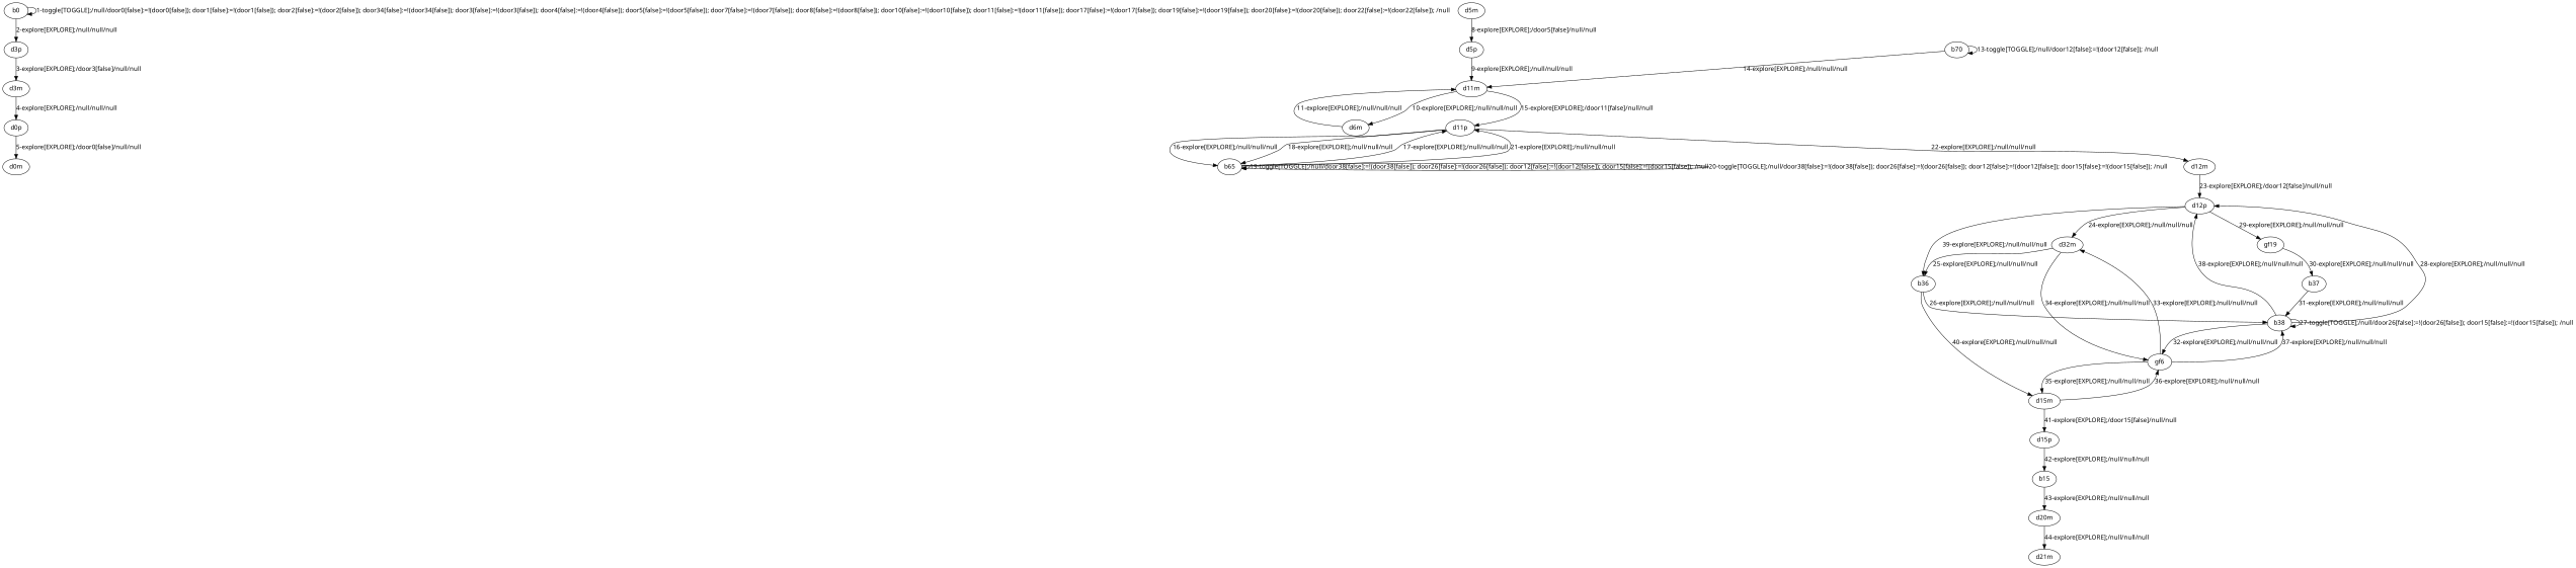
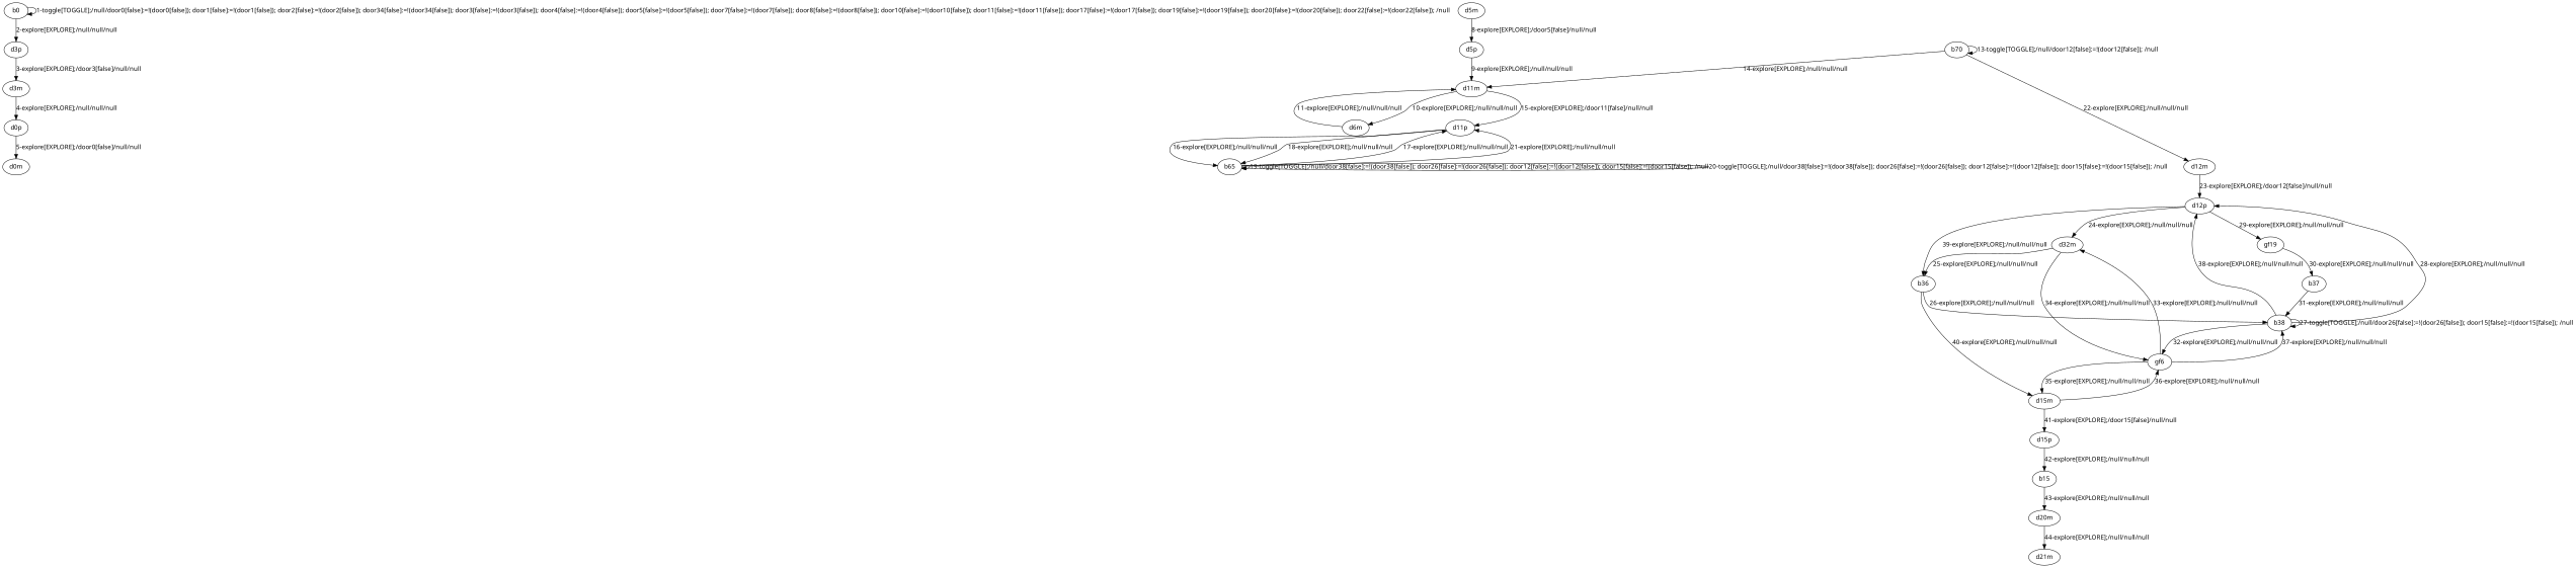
  digraph {
    fontname="Noto Sans"
    node [fontname="Noto Sans"]
    edge [fontname="Noto Sans"]
    b0
    d3p
    d3m
    d0p
    d0m
    d5m
    d5p
    d11m
    d6m
    d11p
    b70
    b65
    d12m
    d12p
    d32m
    b36
    gf19
    gf6
    b38
    d15m
    b37
    d15p
    b15
    d20m
    d21m
    b0 -> b0 [label="1-toggle[TOGGLE];/null/door0[false]:=!(door0[false]); door1[false]:=!(door1[false]); door2[false]:=!(door2[false]); door34[false]:=!(door34[false]); door3[false]:=!(door3[false]); door4[false]:=!(door4[false]); door5[false]:=!(door5[false]); door7[false]:=!(door7[false]); door8[false]:=!(door8[false]); door10[false]:=!(door10[false]); door11[false]:=!(door11[false]); door17[false]:=!(door17[false]); door19[false]:=!(door19[false]); door20[false]:=!(door20[false]); door22[false]:=!(door22[false]); /null"]
    b0 -> d3p [label="2-explore[EXPLORE];/null/null/null"]
    d3p -> d3m [label="3-explore[EXPLORE];/door3[false]/null/null"]
    d3m -> d0p [label="4-explore[EXPLORE];/null/null/null"]
    d0p -> d0m [label="5-explore[EXPLORE];/door0[false]/null/null"]
    d5m -> d5p [label="8-explore[EXPLORE];/door5[false]/null/null"]
    d5p -> d11m [label="9-explore[EXPLORE];/null/null/null"]
    d11m -> d6m [label="10-explore[EXPLORE];/null/null/null"]
    d11m -> d11p [label="15-explore[EXPLORE];/door11[false]/null/null"]
    d6m -> d11m [label="11-explore[EXPLORE];/null/null/null"]
    d11p -> b65 [label="16-explore[EXPLORE];/null/null/null"]
    d11p -> b65 [label="18-explore[EXPLORE];/null/null/null"]
-   d11p -> d12m [label="22-explore[EXPLORE];/null/null/null"]
+   b70 -> d12m [label="22-explore[EXPLORE];/null/null/null"]
    b70 -> d11m [label="14-explore[EXPLORE];/null/null/null"]
    b70 -> b70 [label="13-toggle[TOGGLE];/null/door12[false]:=!(door12[false]); /null"]
    b65 -> d11p [label="17-explore[EXPLORE];/null/null/null"]
    b65 -> d11p [label="21-explore[EXPLORE];/null/null/null"]
    b65 -> b65 [label="19-toggle[TOGGLE];/null/door38[false]:=!(door38[false]); door26[false]:=!(door26[false]); door12[false]:=!(door12[false]); door15[false]:=!(door15[false]); /null"]
    b65 -> b65 [label="20-toggle[TOGGLE];/null/door38[false]:=!(door38[false]); door26[false]:=!(door26[false]); door12[false]:=!(door12[false]); door15[false]:=!(door15[false]); /null"]
    d12m -> d12p [label="23-explore[EXPLORE];/door12[false]/null/null"]
    d12p -> d32m [label="24-explore[EXPLORE];/null/null/null"]
    d12p -> b36 [label="39-explore[EXPLORE];/null/null/null"]
    d12p -> gf19 [label="29-explore[EXPLORE];/null/null/null"]
    d32m -> b36 [label="25-explore[EXPLORE];/null/null/null"]
    d32m -> gf6 [label="34-explore[EXPLORE];/null/null/null"]
    b36 -> b38 [label="26-explore[EXPLORE];/null/null/null"]
    b36 -> d15m [label="40-explore[EXPLORE];/null/null/null"]
    gf19 -> b37 [label="30-explore[EXPLORE];/null/null/null"]
    gf6 -> d32m [label="33-explore[EXPLORE];/null/null/null"]
    gf6 -> b38 [label="37-explore[EXPLORE];/null/null/null"]
    gf6 -> d15m [label="35-explore[EXPLORE];/null/null/null"]
    b38 -> d12p [label="28-explore[EXPLORE];/null/null/null"]
    b38 -> d12p [label="38-explore[EXPLORE];/null/null/null"]
    b38 -> gf6 [label="32-explore[EXPLORE];/null/null/null"]
    b38 -> b38 [label="27-toggle[TOGGLE];/null/door26[false]:=!(door26[false]); door15[false]:=!(door15[false]); /null"]
    d15m -> gf6 [label="36-explore[EXPLORE];/null/null/null"]
    d15m -> d15p [label="41-explore[EXPLORE];/door15[false]/null/null"]
    b37 -> b38 [label="31-explore[EXPLORE];/null/null/null"]
    d15p -> b15 [label="42-explore[EXPLORE];/null/null/null"]
    b15 -> d20m [label="43-explore[EXPLORE];/null/null/null"]
    d20m -> d21m [label="44-explore[EXPLORE];/null/null/null"]
  }
